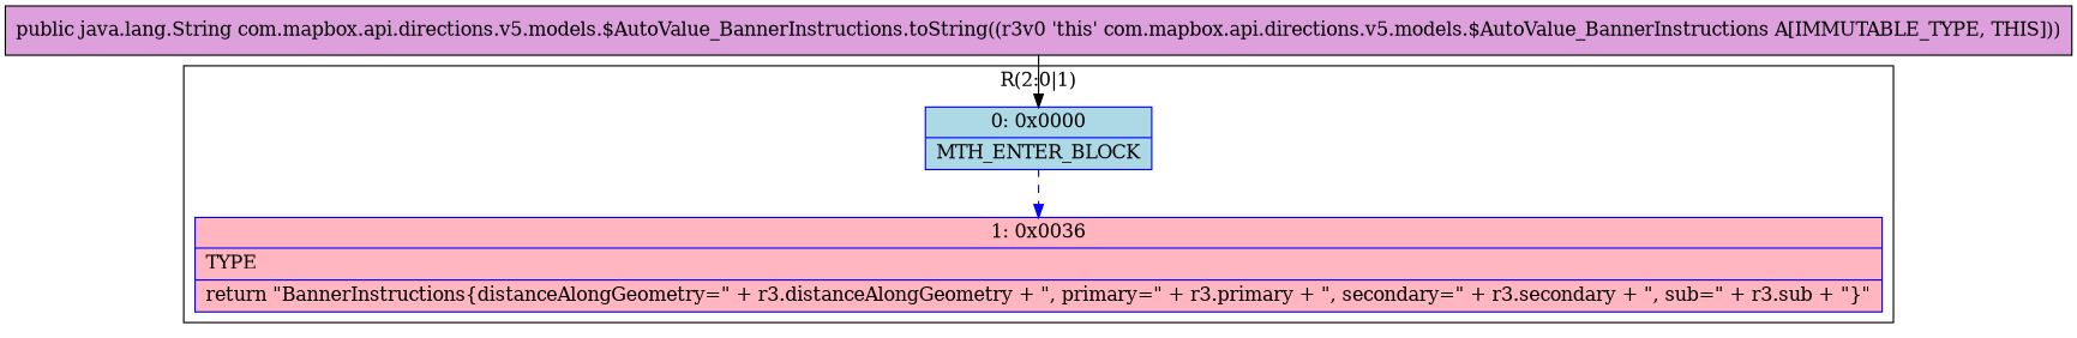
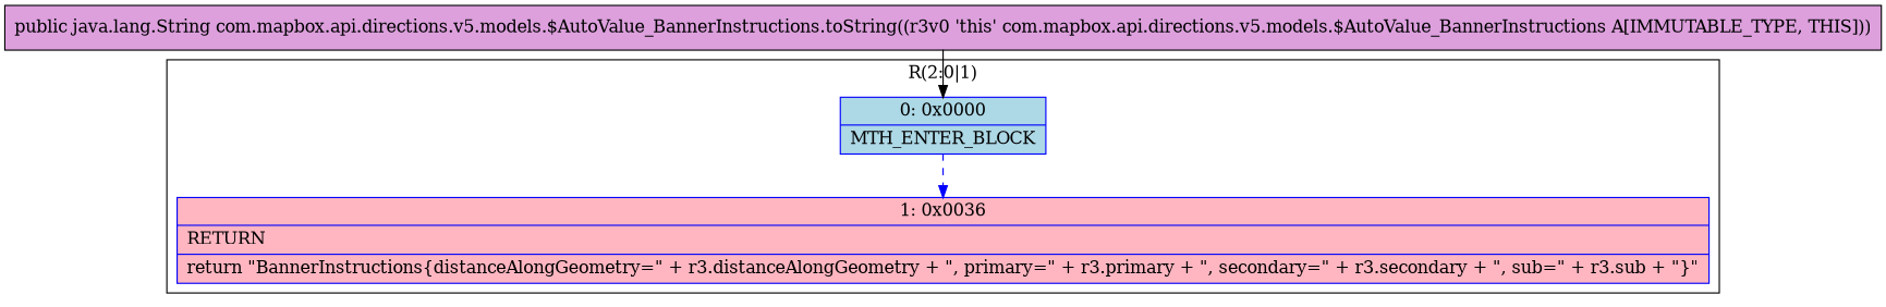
  digraph {
    node [color=blue shape=record style=filled]
    n1 [label="{0\:\ 0x0000|MTH_ENTER_BLOCK\l}" fillcolor=lightblue]
-   n2 [label="{1\:\ 0x0036|TYPE\l|return \"BannerInstructions\{distanceAlongGeometry=\" + r3.distanceAlongGeometry + \", primary=\" + r3.primary + \", secondary=\" + r3.secondary + \", sub=\" + r3.sub + \"\}\"\l}" fillcolor=lightpink]
+   n2 [label="{1\:\ 0x0036|RETURN\l|return \"BannerInstructions\{distanceAlongGeometry=\" + r3.distanceAlongGeometry + \", primary=\" + r3.primary + \", secondary=\" + r3.secondary + \", sub=\" + r3.sub + \"\}\"\l}" fillcolor=lightpink]
    n3 [label="{public java.lang.String com.mapbox.api.directions.v5.models.$AutoValue_BannerInstructions.toString((r3v0 'this' com.mapbox.api.directions.v5.models.$AutoValue_BannerInstructions A[IMMUTABLE_TYPE, THIS])) }" fillcolor=plum color=""]
    subgraph cluster_1 {
      label="R(2:0|1)"
      n1
      n2
    }
    n1 -> n2 [color=blue style=dashed]
    n3 -> n1 [color=black style=solid]
  }
